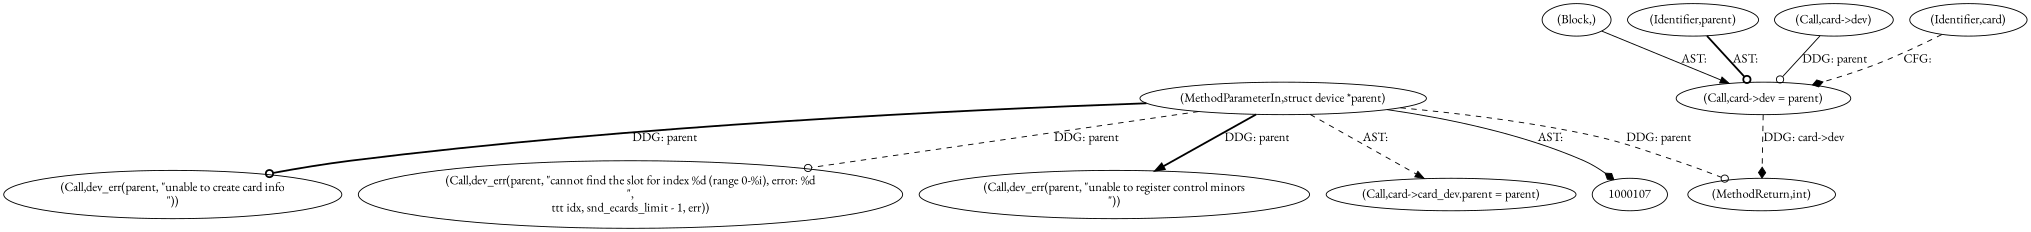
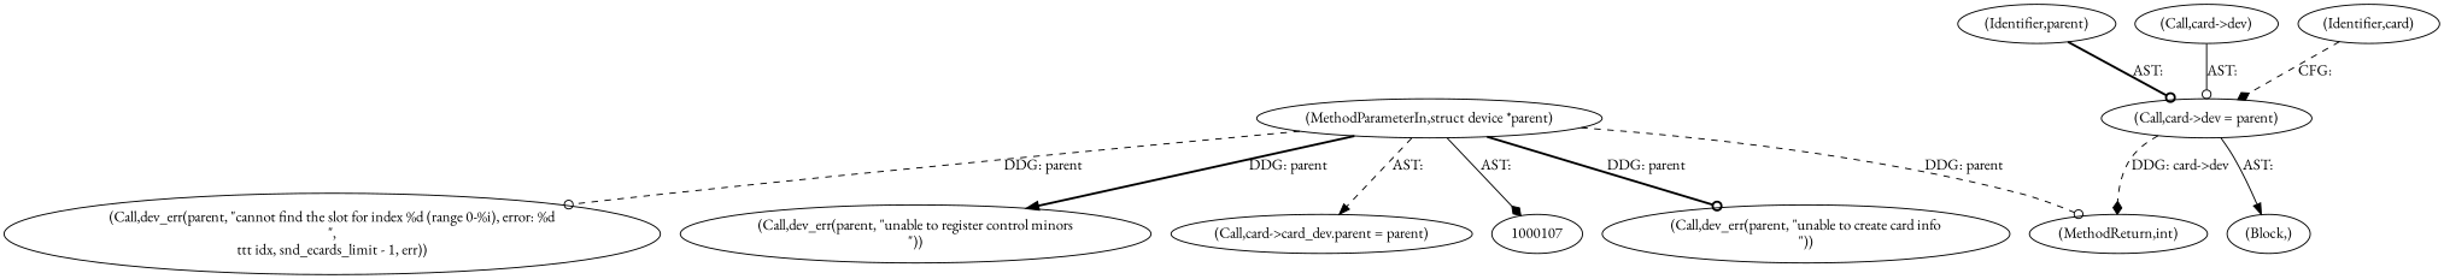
  digraph {
    fontname="EB Garamond"
    node [fontname="EB Garamond"]
    edge [arrowhead=odot fontname="EB Garamond" style=dashed]
    n1 [label="(Call,card->dev = parent)"]
    n2 [label="(MethodReturn,int)"]
    n3 [label="(Block,)"]
    n4 [label="(Identifier,parent)"]
    n5 [label="(MethodParameterIn,struct device *parent)"]
    n6 [label="(Call,dev_err(parent, \"unable to create card info\n\"))"]
    n7 [label="(Call,dev_err(parent, \"cannot find the slot for index %d (range 0-%i), error: %d\n\",\n\t\t\t idx, snd_ecards_limit - 1, err))"]
    n8 [label="(Call,dev_err(parent, \"unable to register control minors\n\"))"]
    n9 [label="(Call,card->card_dev.parent = parent)"]
    1000107
    n11 [label="(Call,card->dev)"]
    n12 [label="(Identifier,card)"]
    n1 -> n2 [arrowhead=diamond label="DDG: card->dev"]
-   n3 -> n1 [arrowhead=normal label="AST: " style=solid]
+   n1 -> n3 [arrowhead=normal label="AST: " style=solid]
    n4 -> n1 [label="AST: " style=bold]
    n5 -> n2 [label="DDG: parent"]
    n5 -> n6 [label="DDG: parent" style=bold]
    n5 -> n7 [label="DDG: parent"]
    n5 -> n8 [arrowhead=normal label="DDG: parent" style=bold]
    n5 -> n9 [arrowhead=normal label="AST: "]
    n5 -> 1000107 [arrowhead=diamond label="AST: " style=solid]
-   n11 -> n1 [label="DDG: parent" style=solid]
+   n11 -> n1 [label="AST: " style=solid]
    n12 -> n1 [arrowhead=diamond label="CFG: "]
  }
